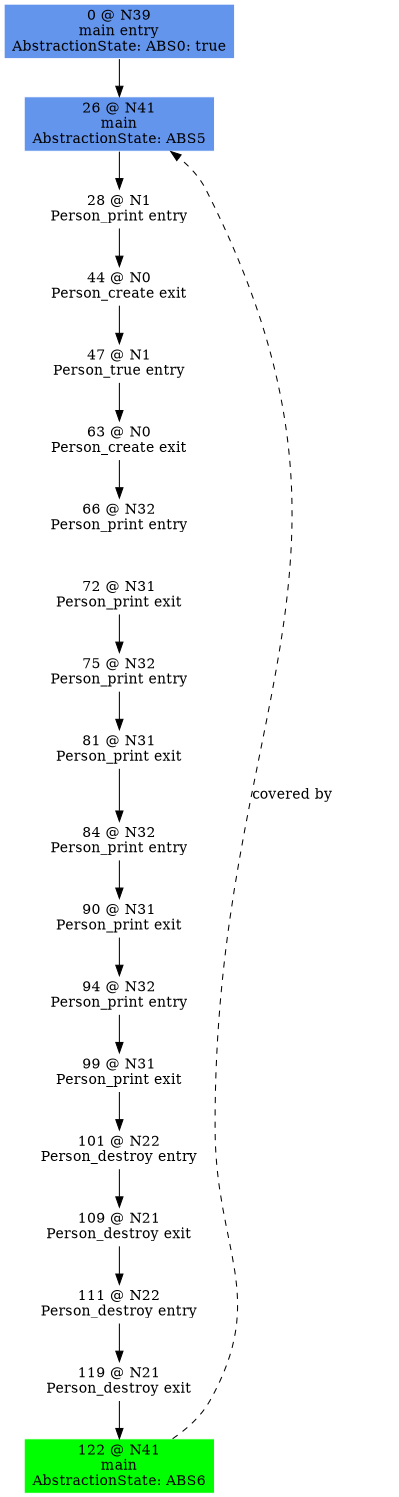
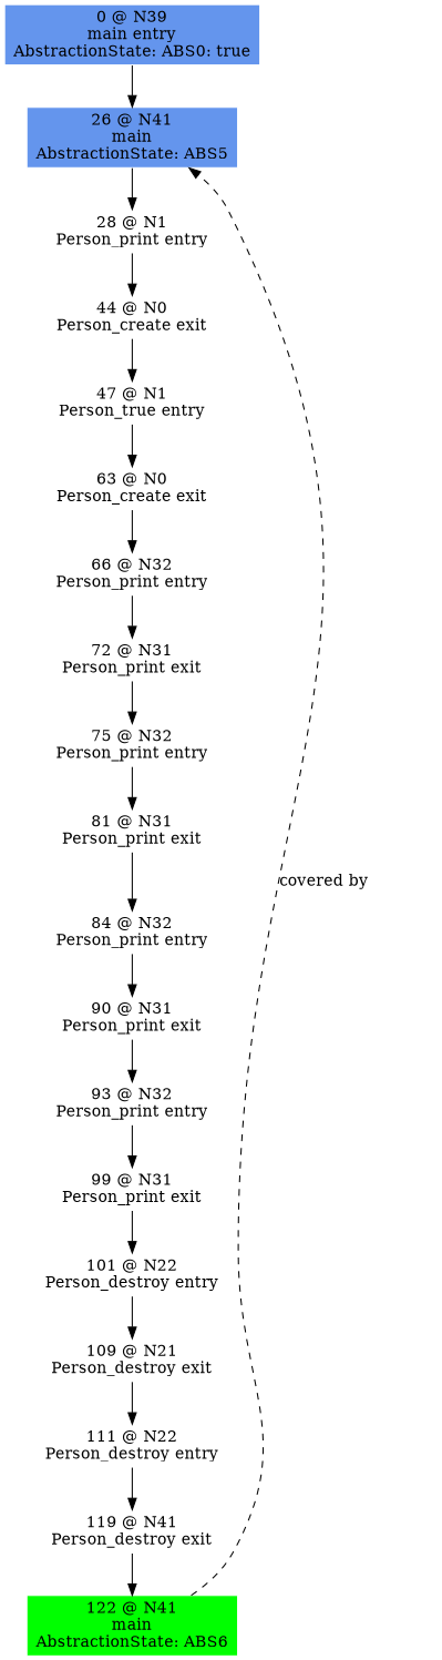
  digraph {
    node [color=white shape=box style=filled]
    n1 [fillcolor=cornflowerblue label="0 @ N39\nmain entry\nAbstractionState: ABS0: true"]
    n2 [fillcolor=cornflowerblue label="26 @ N41\nmain\nAbstractionState: ABS5"]
    n3 [label="28 @ N1\nPerson_print entry\n"]
    n4 [label="44 @ N0\nPerson_create exit\n"]
    n5 [label="47 @ N1\nPerson_true entry\n"]
    n6 [label="63 @ N0\nPerson_create exit\n"]
    n7 [label="66 @ N32\nPerson_print entry\n"]
    n8 [label="72 @ N31\nPerson_print exit\n"]
    n9 [label="75 @ N32\nPerson_print entry\n"]
    n10 [label="81 @ N31\nPerson_print exit\n"]
    n11 [label="84 @ N32\nPerson_print entry\n"]
    n12 [label="90 @ N31\nPerson_print exit\n"]
-   n13 [label="94 @ N32\nPerson_print entry\n"]
+   n13 [label="93 @ N32\nPerson_print entry\n"]
    n14 [label="99 @ N31\nPerson_print exit\n"]
    n15 [label="101 @ N22\nPerson_destroy entry\n"]
    n16 [label="109 @ N21\nPerson_destroy exit\n"]
    n17 [label="111 @ N22\nPerson_destroy entry\n"]
-   n18 [label="119 @ N21\nPerson_destroy exit\n"]
+   n18 [label="119 @ N41\nPerson_destroy exit\n"]
    n19 [fillcolor=green label="122 @ N41\nmain\nAbstractionState: ABS6"]
    n1 -> n2
    n2 -> n3
    n3 -> n4
    n4 -> n5
    n5 -> n6
    n6 -> n7
+   n7 -> n8
    n8 -> n9
    n9 -> n10
    n10 -> n11
    n11 -> n12
    n12 -> n13
    n13 -> n14
    n14 -> n15
    n15 -> n16
    n16 -> n17
    n17 -> n18
    n18 -> n19
    n19 -> n2 [label="covered by" style=dashed weight=0]
  }
